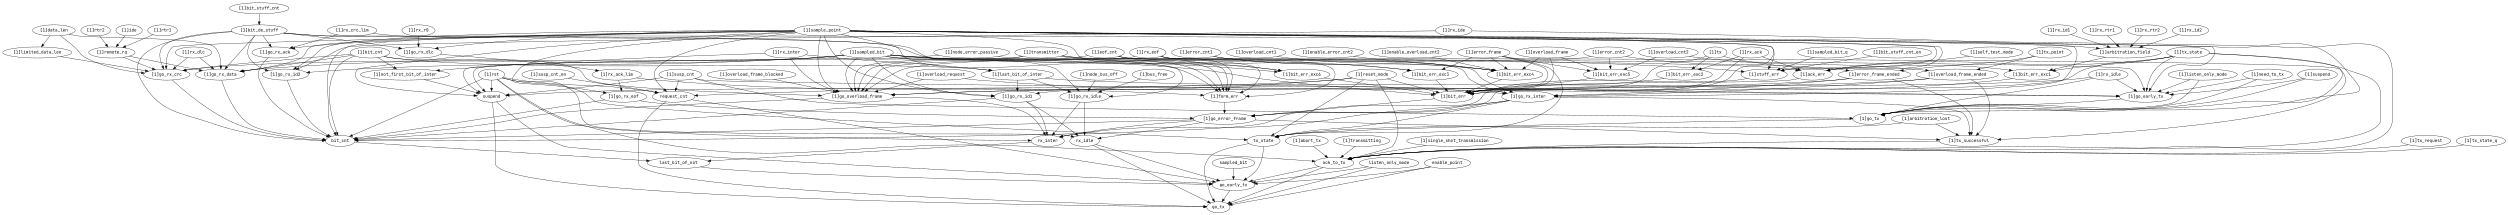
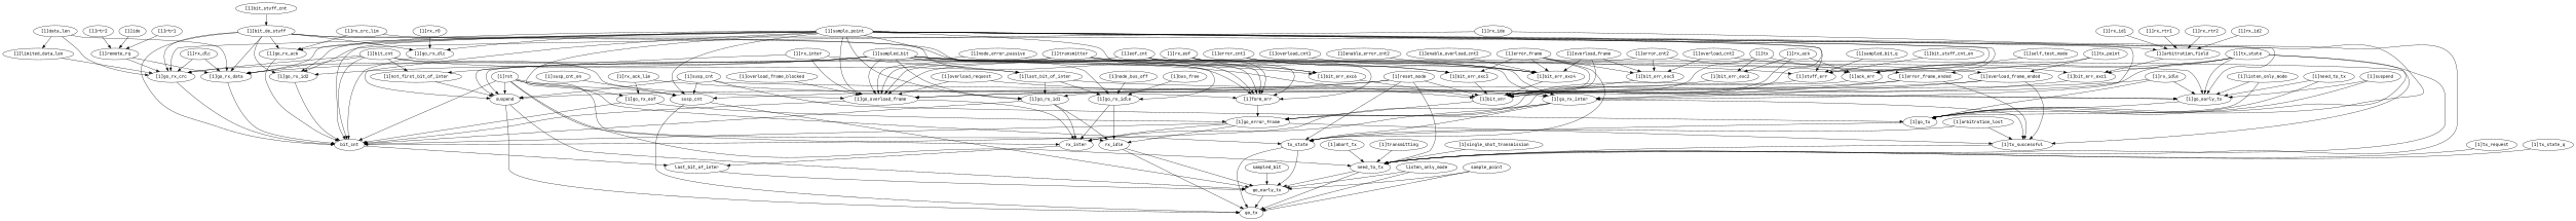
  strict digraph {
    fontname="JetBrains Mono"
    node [complexity=40 fontname="JetBrains Mono" importance=0.0474108465656 rank=0.000862015392102]
    edge [fontname="JetBrains Mono"]
    "[1]single_shot_transmission" [complexity=26 importance=0.0326898256513 rank=0.00125730098659]
-   need_to_tx [complexity=19 importance=0.0155556810275 rank=0.000818720054077 label=ack_to_tx]
+   need_to_tx [complexity=19 importance=0.0155556810275 rank=0.000818720054077]
    go_tx [complexity=0 importance=0.00485576930648 rank=0.0]
    go_early_tx [complexity=9 importance=0.00924527215653 rank=0.00102725246184]
    "[1]go_rx_ack" [complexity=32 importance=0.0332492976193 rank=0.0010390405506]
    bit_cnt [complexity=22 importance=0.0157077063179 rank=0.000713986650815]
-   last_bit_of_inter [complexity=19 importance=0.0112016422965 rank=0.000589560120869 label=last_bit_of_not]
+   last_bit_of_inter [complexity=19 importance=0.0112016422965 rank=0.000589560120869]
    "[1]bit_cnt" [complexity=29 importance=0.030684535881 rank=0.00105808744417]
    "[1]go_rx_data" [complexity=32 importance=0.0339058296408 rank=0.00105955717628]
    "[1]go_overload_frame" [complexity=26 importance=0.0314463198054 rank=0.00120947383867]
    "[1]go_rx_crc" [complexity=32 importance=0.0348121987479 rank=0.00108788121087]
    "[1]last_bit_of_inter" [complexity=26 importance=0.0261784718596 rank=0.00100686430229]
    "[1]not_first_bit_of_inter" [complexity=22 importance=0.0145144490238 rank=0.000659747682901]
    rx_inter [complexity=22 importance=0.0133714313134 rank=0.000607792332427]
    "[1]go_rx_idle" [complexity=20 importance=0.0133549767181 rank=0.000667748835904]
    "[1]go_rx_id1" [complexity=21 importance=0.0242221017196 rank=0.00115343341522]
    "[1]go_early_tx" [complexity=29 importance=0.0208877940894 rank=0.000720268761703]
    suspend [complexity=19 importance=0.0125580788838 rank=0.000660951520202]
    rx_idle [complexity=19 importance=0.0111059173686 rank=0.00058452196677]
    "[1]go_tx" [complexity=20 importance=0.0164982912393 rank=0.000824914561967]
    "[1]bit_err_exc5" [complexity=55 importance=0.0481108076773 rank=0.000874741957769]
    "[1]bit_err" [importance=0.0458323829692 rank=0.00114580957423]
    "[1]go_error_frame" [complexity=33 importance=0.03634808267 rank=0.00110145705061]
    "[1]tx_successful" [complexity=26 importance=0.0331584456688 rank=0.00127532483342]
    "[1]bit_err_exc6" [complexity=55 importance=0.0478646439961 rank=0.000870266254474]
    "[1]bit_err_exc1" [complexity=55 importance=0.0485501878073 rank=0.000882730687406]
    "[1]bit_err_exc3" [complexity=55 importance=0.047735541686 rank=0.000867918939745]
    "[1]overload_cnt1" [complexity=62 importance=0.0504890620133 rank=0.000814339709893]
    "[1]bit_err_exc4" [complexity=55 importance=0.0481823261295 rank=0.000876042293263]
    "[1]overload_cnt2" [complexity=43 importance=0.0399745129721 rank=0.000929639836562]
    "[1]overload_frame_ended" [importance=0.0373877155063 rank=0.000934692887658]
    "[1]go_rx_inter" [complexity=33 importance=0.0354251911603 rank=0.00107349064122]
    tx_state [complexity=19 importance=0.0116425219329 rank=0.000612764312256]
    "[1]rx_ack_lim" [complexity=54 importance=0.0408647206665 rank=0.000756754086417]
    "[1]form_err" [importance=0.0388263913566 rank=0.000970659783915]
    "[1]go_rx_eof" [importance=0.0381078415277 rank=0.000952696038193]
    "[1]tx_request" [complexity=21 importance=0.0171341446238 rank=0.000815911648754]
    "[1]bus_free" [complexity=26 importance=0.0163645078442 rank=0.000629404147852]
    "[1]rx_ack" [complexity=58 importance=0.0502480355509 rank=0.000866345440534]
    "[1]bit_err_exc2" [complexity=55 importance=0.0482495202235 rank=0.000877264004063]
    "[1]ack_err" [importance=0.038947801146 rank=0.000973695028651]
-   susp_cnt [complexity=19 importance=0.0128464235426 rank=0.000676127554873 label=request_cnt]
+   susp_cnt [complexity=19 importance=0.0128464235426 rank=0.000676127554873]
    "[1]rx_crc_lim" [complexity=54 importance=0.0408691038477 rank=0.000756835256439]
    "[1]sampled_bit" [complexity=55]
    "[1]stuff_err" [importance=0.0383359990863 rank=0.000958399977157]
    "[1]go_rx_id2" [complexity=32 importance=0.0332957976306 rank=0.00104049367596]
    "[1]sample_point" [complexity=55]
    "[1]go_rx_dlc" [complexity=32 importance=0.0334185000647 rank=0.00104432812702]
    "[1]limited_data_len" [complexity=43 importance=0.0364898835875 rank=0.000848601943895]
    "[1]rst" [complexity=20 importance=0.0482455066788 rank=0.00241227533394]
    "[1]ide" [complexity=45 importance=0.0378987723299 rank=0.000842194940664]
    "[1]remote_rq" [importance=0.0360123627324 rank=0.00090030906831]
    "[1]tx_point" [complexity=43 importance=0.0389661791027 rank=0.000906190211691]
    "[1]error_frame_ended" [importance=0.0373502143879 rank=0.000933755359697]
    sampled_bit [complexity=19 importance=0.0108237357529 rank=0.000569670302784]
    "[1]tx_state_q" [complexity=26 importance=0.0327996587681 rank=0.00126152533724]
    "[1]susp_cnt" [complexity=39 importance=0.0244889454754 rank=0.000627921678858]
    "[1]transmitter" [complexity=59 importance=0.0505400083392 rank=0.000856610310835]
    "[1]listen_only_mode" [complexity=39 importance=0.0224662576858 rank=0.000576057889378]
    "[1]error_frame" [complexity=60 importance=0.0500703425034 rank=0.000834505708389]
    "[1]node_error_passive" [complexity=59 importance=0.0521958745832 rank=0.000884675840394]
    "[1]arbitration_lost" [complexity=33 importance=0.0362271874644 rank=0.00109779355953]
    "[1]abort_tx" [complexity=26 importance=0.0326898256513 rank=0.00125730098659]
    "[1]rx_inter" [complexity=29 importance=0.0283482608764 rank=0.000977526237118]
    "[1]susp_cnt_en" [complexity=21 importance=0.0155528850975 rank=0.000740613576071]
    listen_only_mode [complexity=19 importance=0.0108237357529 rank=0.000569670302784]
    "[1]rx_idle" [complexity=26 importance=0.0260827469317 rank=0.00100318257429]
    "[1]reset_mode" [complexity=55]
    "[1]overload_frame" [complexity=60 importance=0.0499628980186 rank=0.000832714966977]
-   sample_point [complexity=19 importance=0.0108237357529 rank=0.000569670302784 label=enable_point]
+   sample_point [complexity=19 importance=0.0108237357529 rank=0.000569670302784]
    "[1]need_to_tx" [complexity=39 importance=0.0271982029603 rank=0.000697389819496]
    "[1]enable_error_cnt2" [complexity=62 importance=0.050300611263 rank=0.000811300181661]
    "[1]node_bus_off" [complexity=26 importance=0.0178150465112 rank=0.000685194096586]
    "[1]rx_dlc" [importance=0.0366513769532 rank=0.000916284423831]
    "[1]rtr1" [complexity=45 importance=0.0379953156072 rank=0.000844340346827]
    "[1]sampled_bit_q" [complexity=46 importance=0.0399144626826 rank=0.000867705710492]
    "[1]rx_eof" [complexity=59 importance=0.0499249850048 rank=0.000846186186523]
    "[1]bit_stuff_cnt_en" [complexity=46 importance=0.0408516778129 rank=0.000888079952455]
    "[1]overload_request" [importance=0.0370036547566 rank=0.000925091368916]
    "[1]data_len" [importance=0.0358902576905 rank=0.000897256442261]
    "[1]rx_id2" [complexity=65 importance=0.0538215455574 rank=0.000828023777806]
    "[1]arbitration_field" [complexity=59 importance=0.0513553819784 rank=0.000870430203024]
    "[1]rtr2" [complexity=45 importance=0.0379267212465 rank=0.000842816027701]
    "[1]transmitting" [complexity=26 importance=0.0351739430436 rank=0.00135284396321]
    "[1]rx_id1" [complexity=65 importance=0.0537163060303 rank=0.000826404708158]
    "[1]rx_r0" [complexity=36 importance=0.0356593657037 rank=0.000990537936213]
    "[1]tx" [complexity=59 importance=0.0599766534045 rank=0.00101655344753]
    "[1]suspend" [complexity=39 importance=0.0242006008167 rank=0.000620528226069]
    "[1]rx_ide" [complexity=65 importance=0.0541154309049 rank=0.000832545090845]
    "[1]tx_state" [complexity=59 importance=0.0509474375836 rank=0.000863515891248]
    "[1]rx_rtr1" [complexity=65 importance=0.0539677651864 rank=0.00083027331056]
    "[1]rx_rtr2" [complexity=65 importance=0.0539349089739 rank=0.000829767830368]
    "[1]bit_de_stuff" [complexity=46 importance=0.0404010829865 rank=0.000878284412751]
    "[1]self_test_mode" [complexity=46 importance=0.0405262647424 rank=0.00088100575527]
    "[1]overload_frame_blocked" [complexity=44 importance=0.0341129375798 rank=0.000775294035903]
    "[1]bit_stuff_cnt" [complexity=48 importance=0.0452668182451 rank=0.00094305871344]
    "[1]eof_cnt" [complexity=59 importance=0.0501594665749 rank=0.000850160450422]
    "[1]error_cnt2" [complexity=43 importance=0.0396370484136 rank=0.000921791823572]
    "[1]enable_overload_cnt2" [complexity=62 importance=0.0511775798642 rank=0.00082544483652]
    "[1]error_cnt1" [complexity=62 importance=0.0502397424462 rank=0.000810318426552]
    "[1]single_shot_transmission" -> need_to_tx
    need_to_tx -> go_tx
    need_to_tx -> go_early_tx
    go_early_tx -> go_tx
    "[1]go_rx_ack" -> bit_cnt
    bit_cnt -> last_bit_of_inter
    last_bit_of_inter -> go_early_tx
    "[1]bit_cnt" -> bit_cnt
    "[1]bit_cnt" -> "[1]go_rx_data"
    "[1]bit_cnt" -> "[1]go_overload_frame"
    "[1]bit_cnt" -> "[1]go_rx_crc"
    "[1]bit_cnt" -> "[1]last_bit_of_inter"
    "[1]bit_cnt" -> "[1]not_first_bit_of_inter"
    "[1]go_rx_data" -> bit_cnt
    "[1]go_overload_frame" -> bit_cnt
    "[1]go_overload_frame" -> rx_inter
    "[1]go_rx_crc" -> bit_cnt
    "[1]last_bit_of_inter" -> "[1]go_rx_idle"
    "[1]last_bit_of_inter" -> "[1]go_rx_id1"
    "[1]last_bit_of_inter" -> "[1]go_early_tx"
    "[1]not_first_bit_of_inter" -> suspend
    rx_inter -> last_bit_of_inter
    "[1]go_rx_idle" -> rx_inter
    "[1]go_rx_idle" -> rx_idle
    "[1]go_rx_id1" -> bit_cnt
    "[1]go_rx_id1" -> rx_inter
    "[1]go_rx_id1" -> rx_idle
    "[1]go_early_tx" -> "[1]go_tx"
    suspend -> go_tx
    suspend -> go_early_tx
    rx_idle -> go_tx
    rx_idle -> go_early_tx
    "[1]go_tx" -> tx_state
    "[1]bit_err_exc5" -> "[1]bit_err"
    "[1]bit_err" -> "[1]go_error_frame"
    "[1]go_error_frame" -> bit_cnt
    "[1]go_error_frame" -> rx_inter
    "[1]go_error_frame" -> rx_idle
    "[1]go_error_frame" -> "[1]tx_successful"
    "[1]tx_successful" -> need_to_tx
    "[1]bit_err_exc6" -> "[1]bit_err"
    "[1]bit_err_exc1" -> "[1]bit_err"
    "[1]bit_err_exc3" -> "[1]bit_err"
    "[1]overload_cnt1" -> "[1]bit_err_exc4"
    "[1]bit_err_exc4" -> "[1]bit_err"
    "[1]overload_cnt2" -> "[1]bit_err_exc5"
    "[1]overload_cnt2" -> "[1]overload_frame_ended"
    "[1]overload_frame_ended" -> "[1]go_overload_frame"
    "[1]overload_frame_ended" -> "[1]tx_successful"
    "[1]overload_frame_ended" -> "[1]go_rx_inter"
    "[1]go_rx_inter" -> bit_cnt
    "[1]go_rx_inter" -> rx_inter
    "[1]go_rx_inter" -> "[1]tx_successful"
    "[1]go_rx_inter" -> tx_state
    tx_state -> go_tx
    tx_state -> go_early_tx
    "[1]rx_ack_lim" -> "[1]form_err"
    "[1]rx_ack_lim" -> "[1]go_rx_eof"
    "[1]form_err" -> "[1]go_error_frame"
    "[1]go_rx_eof" -> bit_cnt
    "[1]go_rx_eof" -> "[1]go_error_frame"
    "[1]tx_request" -> need_to_tx
    "[1]bus_free" -> "[1]go_rx_idle"
    "[1]rx_ack" -> "[1]bit_err"
    "[1]rx_ack" -> "[1]bit_err_exc2"
    "[1]rx_ack" -> "[1]ack_err"
    "[1]bit_err_exc2" -> "[1]bit_err"
    "[1]ack_err" -> "[1]go_error_frame"
    susp_cnt -> go_tx
    susp_cnt -> go_early_tx
    "[1]rx_crc_lim" -> "[1]go_rx_ack"
    "[1]rx_crc_lim" -> "[1]form_err"
    "[1]sampled_bit" -> "[1]go_rx_data"
    "[1]sampled_bit" -> "[1]go_overload_frame"
    "[1]sampled_bit" -> "[1]go_rx_crc"
    "[1]sampled_bit" -> "[1]go_rx_idle"
    "[1]sampled_bit" -> "[1]go_rx_id1"
    "[1]sampled_bit" -> "[1]go_early_tx"
    "[1]sampled_bit" -> "[1]bit_err"
    "[1]sampled_bit" -> "[1]form_err"
    "[1]sampled_bit" -> "[1]ack_err"
    "[1]sampled_bit" -> "[1]stuff_err"
    "[1]sampled_bit" -> "[1]go_rx_id2"
    "[1]stuff_err" -> "[1]go_error_frame"
    "[1]go_rx_id2" -> bit_cnt
    "[1]sample_point" -> need_to_tx
    "[1]sample_point" -> "[1]go_rx_ack"
    "[1]sample_point" -> bit_cnt
    "[1]sample_point" -> "[1]go_rx_data"
    "[1]sample_point" -> "[1]go_overload_frame"
    "[1]sample_point" -> "[1]go_rx_crc"
    "[1]sample_point" -> "[1]go_rx_idle"
    "[1]sample_point" -> "[1]go_rx_id1"
    "[1]sample_point" -> "[1]go_early_tx"
    "[1]sample_point" -> suspend
    "[1]sample_point" -> "[1]go_tx"
    "[1]sample_point" -> "[1]bit_err"
    "[1]sample_point" -> "[1]go_rx_inter"
    "[1]sample_point" -> "[1]form_err"
    "[1]sample_point" -> "[1]go_rx_eof"
    "[1]sample_point" -> "[1]ack_err"
    "[1]sample_point" -> susp_cnt
    "[1]sample_point" -> "[1]stuff_err"
    "[1]sample_point" -> "[1]go_rx_id2"
    "[1]sample_point" -> "[1]go_rx_dlc"
-   "[1]go_rx_dlc" -> "[1]rx_ack_lim"
+   "[1]go_rx_dlc" -> bit_cnt
    "[1]limited_data_len" -> "[1]go_rx_crc"
    "[1]rst" -> need_to_tx
    "[1]rst" -> bit_cnt
    "[1]rst" -> rx_inter
    "[1]rst" -> suspend
    "[1]rst" -> rx_idle
    "[1]rst" -> tx_state
    "[1]rst" -> susp_cnt
    "[1]ide" -> "[1]remote_rq"
    "[1]remote_rq" -> "[1]go_rx_data"
    "[1]remote_rq" -> "[1]go_rx_crc"
    "[1]tx_point" -> "[1]overload_frame_ended"
    "[1]tx_point" -> "[1]error_frame_ended"
    "[1]error_frame_ended" -> "[1]go_overload_frame"
    "[1]error_frame_ended" -> "[1]tx_successful"
    "[1]error_frame_ended" -> "[1]go_rx_inter"
    sampled_bit -> go_early_tx
    "[1]tx_state_q" -> need_to_tx
    "[1]susp_cnt" -> "[1]go_early_tx"
    "[1]susp_cnt" -> suspend
    "[1]susp_cnt" -> "[1]go_tx"
    "[1]susp_cnt" -> susp_cnt
    "[1]transmitter" -> "[1]go_overload_frame"
    "[1]transmitter" -> suspend
    "[1]transmitter" -> "[1]tx_successful"
    "[1]transmitter" -> "[1]bit_err_exc6"
    "[1]transmitter" -> "[1]form_err"
    "[1]listen_only_mode" -> "[1]go_early_tx"
    "[1]listen_only_mode" -> "[1]go_tx"
    "[1]error_frame" -> "[1]bit_err_exc5"
    "[1]error_frame" -> "[1]bit_err"
    "[1]error_frame" -> "[1]bit_err_exc3"
    "[1]error_frame" -> "[1]bit_err_exc4"
    "[1]error_frame" -> tx_state
    "[1]node_error_passive" -> suspend
    "[1]node_error_passive" -> "[1]bit_err_exc3"
    "[1]arbitration_lost" -> "[1]tx_successful"
    "[1]arbitration_lost" -> tx_state
    "[1]abort_tx" -> need_to_tx
    "[1]rx_inter" -> "[1]go_overload_frame"
    "[1]rx_inter" -> "[1]last_bit_of_inter"
    "[1]rx_inter" -> "[1]not_first_bit_of_inter"
    "[1]susp_cnt_en" -> susp_cnt
    listen_only_mode -> go_tx
    listen_only_mode -> go_early_tx
    "[1]rx_idle" -> "[1]go_rx_id1"
    "[1]rx_idle" -> "[1]go_early_tx"
    "[1]rx_idle" -> "[1]go_tx"
    "[1]reset_mode" -> need_to_tx
    "[1]reset_mode" -> suspend
    "[1]reset_mode" -> "[1]bit_err"
    "[1]reset_mode" -> tx_state
    "[1]reset_mode" -> susp_cnt
    "[1]overload_frame" -> "[1]bit_err_exc5"
    "[1]overload_frame" -> "[1]bit_err"
    "[1]overload_frame" -> "[1]bit_err_exc4"
    sample_point -> go_tx
    sample_point -> go_early_tx
    "[1]need_to_tx" -> "[1]go_early_tx"
    "[1]need_to_tx" -> "[1]go_tx"
    "[1]enable_error_cnt2" -> "[1]bit_err_exc4"
    "[1]node_bus_off" -> "[1]go_rx_idle"
    "[1]rx_dlc" -> "[1]go_rx_data"
    "[1]rx_dlc" -> "[1]go_rx_crc"
    "[1]rtr1" -> "[1]remote_rq"
    "[1]sampled_bit_q" -> "[1]stuff_err"
    "[1]rx_eof" -> "[1]go_overload_frame"
    "[1]rx_eof" -> "[1]bit_err_exc6"
    "[1]rx_eof" -> "[1]go_rx_inter"
    "[1]rx_eof" -> "[1]form_err"
    "[1]bit_stuff_cnt_en" -> "[1]stuff_err"
    "[1]overload_request" -> "[1]go_overload_frame"
    "[1]overload_request" -> "[1]go_rx_inter"
    "[1]data_len" -> "[1]go_rx_data"
    "[1]data_len" -> "[1]go_rx_crc"
    "[1]data_len" -> "[1]limited_data_len"
    "[1]rx_id2" -> "[1]arbitration_field"
    "[1]arbitration_field" -> "[1]bit_err_exc1"
    "[1]rtr2" -> "[1]remote_rq"
    "[1]transmitting" -> need_to_tx
    "[1]rx_id1" -> "[1]arbitration_field"
    "[1]rx_r0" -> "[1]go_rx_dlc"
    "[1]tx" -> "[1]bit_err"
    "[1]tx" -> "[1]bit_err_exc1"
    "[1]tx" -> "[1]bit_err_exc2"
    "[1]suspend" -> "[1]go_early_tx"
    "[1]suspend" -> "[1]go_tx"
    "[1]rx_ide" -> "[1]go_rx_id2"
    "[1]rx_ide" -> "[1]arbitration_field"
    "[1]tx_state" -> need_to_tx
    "[1]tx_state" -> "[1]go_early_tx"
    "[1]tx_state" -> "[1]go_tx"
    "[1]tx_state" -> "[1]bit_err"
    "[1]tx_state" -> "[1]bit_err_exc1"
    "[1]tx_state" -> "[1]ack_err"
    "[1]rx_rtr1" -> "[1]arbitration_field"
    "[1]rx_rtr2" -> "[1]arbitration_field"
    "[1]bit_de_stuff" -> "[1]go_rx_ack"
    "[1]bit_de_stuff" -> bit_cnt
    "[1]bit_de_stuff" -> "[1]go_rx_data"
    "[1]bit_de_stuff" -> "[1]go_rx_crc"
    "[1]bit_de_stuff" -> "[1]form_err"
    "[1]bit_de_stuff" -> "[1]stuff_err"
    "[1]bit_de_stuff" -> "[1]go_rx_id2"
    "[1]bit_de_stuff" -> "[1]go_rx_dlc"
    "[1]self_test_mode" -> "[1]ack_err"
    "[1]overload_frame_blocked" -> "[1]go_overload_frame"
    "[1]bit_stuff_cnt" -> "[1]bit_de_stuff"
    "[1]eof_cnt" -> "[1]go_overload_frame"
    "[1]eof_cnt" -> "[1]bit_err_exc6"
    "[1]eof_cnt" -> "[1]go_rx_inter"
    "[1]eof_cnt" -> "[1]form_err"
    "[1]error_cnt2" -> "[1]go_overload_frame"
    "[1]error_cnt2" -> "[1]bit_err_exc5"
    "[1]error_cnt2" -> "[1]error_frame_ended"
    "[1]enable_overload_cnt2" -> "[1]bit_err_exc4"
    "[1]error_cnt1" -> "[1]bit_err_exc3"
    "[1]error_cnt1" -> "[1]bit_err_exc4"
  }
